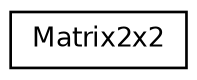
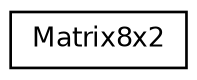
  digraph {
    rankdir=LR
-   n1 [color=black fillcolor=white fontname=Helvetica fontsize=10 height=0.2 label=Matrix2x2 shape=record style=filled width=0.4]
+   n1 [color=black fillcolor=white fontname=Helvetica fontsize=10 height=0.2 label=Matrix8x2 shape=record style=filled width=0.4]
  }
